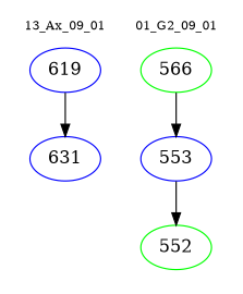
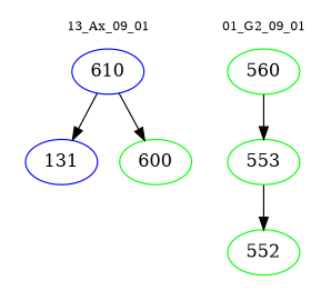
  digraph {
    node [color=blue]
    edge [color=black]
-   n1 [label=619]
-   n2 [label=631]
-   n4 [label=553]
-   n5 [color=green label=566]
+   n1 [label=610]
+   n2 [label=131]
+   n3 [color=green label=600]
+   n4 [color=green label=553]
+   n5 [color=green label=560]
    n6 [color=green label=552]
    subgraph cluster_1 {
      color=white
      fontsize=10
      label="13_Ax_09_01"
      n1
      n2
+     n3
    }
    subgraph cluster_2 {
      color=white
      fontsize=10
      label="01_G2_09_01"
      n4
      n5
      n6
    }
    n1 -> n2
+   n1 -> n3
    n4 -> n6
    n5 -> n4
  }
